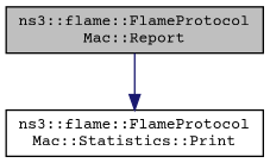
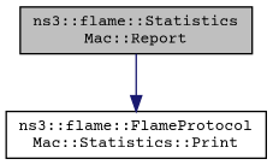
  digraph {
    rankdir=TB
    fontname="Courier Prime"
    node [color=black fontname="Courier Prime" fontsize=10 shape=record style=filled]
-   n1 [fillcolor=grey75 fontcolor=black height=0.2 label="ns3::flame::FlameProtocol\lMac::Report" width=0.4]
+   n1 [fillcolor=grey75 fontcolor=black height=0.2 label="ns3::flame::Statistics\lMac::Report" width=0.4]
    n2 [fillcolor=white height=0.2 label="ns3::flame::FlameProtocol\lMac::Statistics::Print" width=0.4]
    n1 -> n2 [color=midnightblue fontname="Courier Prime" fontsize=10 labelfontname=Helvetica labelfontsize=10 style=solid]
  }
